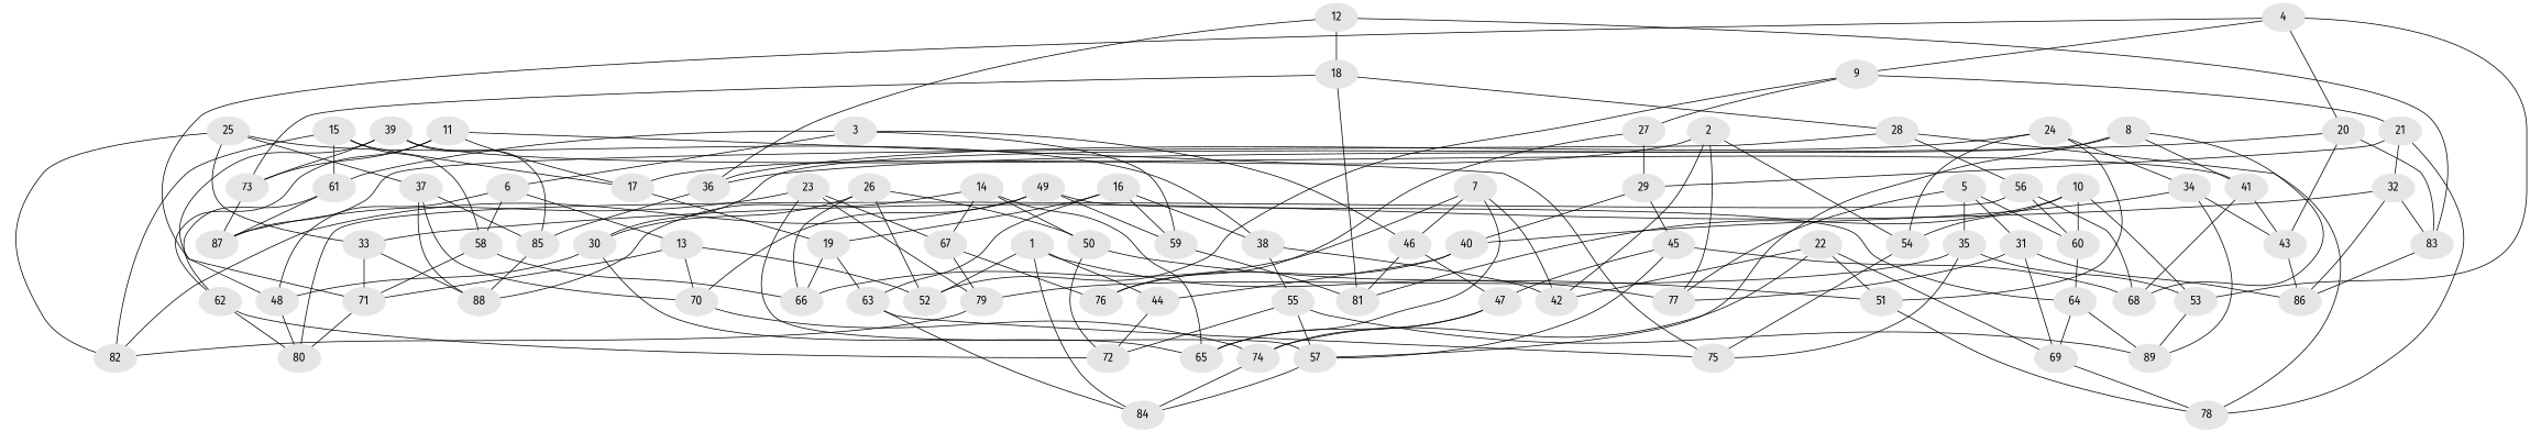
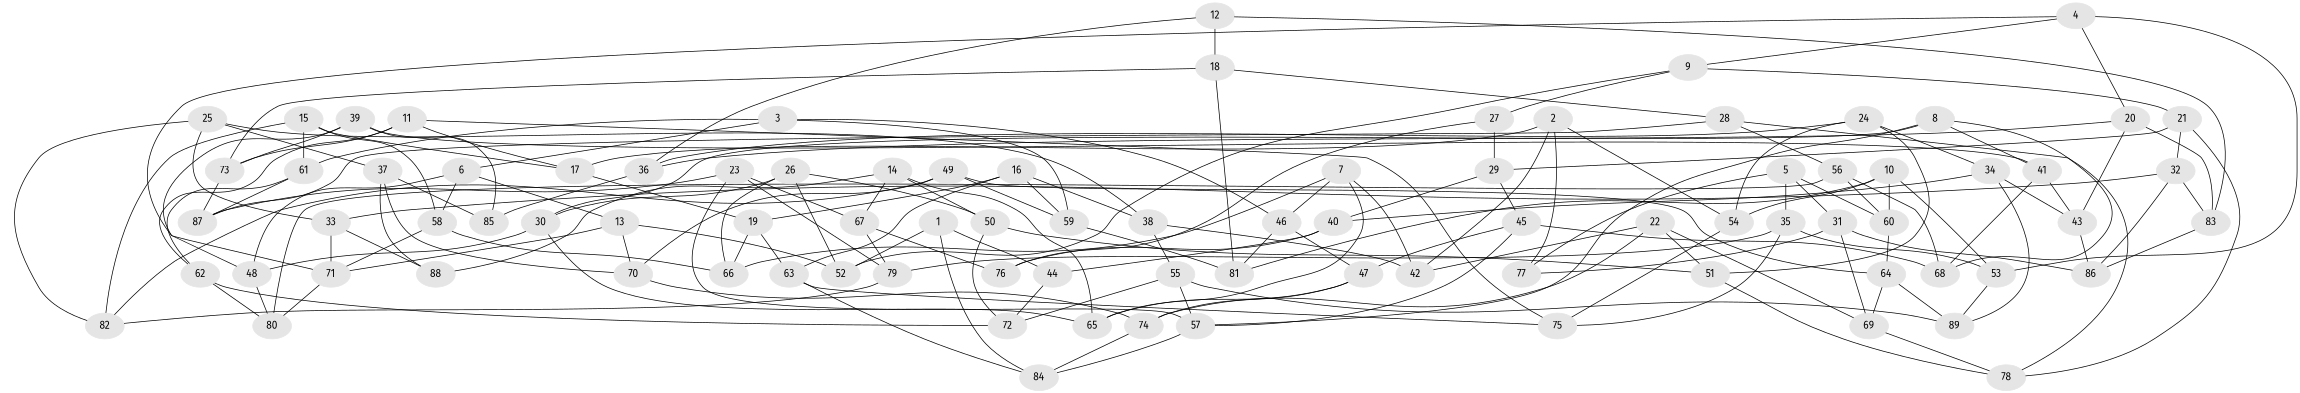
  graph {
    fontname="Fira Sans"
    node [color=gray90 fontname="Fira Sans" style=filled]
    edge [fontname="Fira Sans"]
    1
    44
    52
    77
    84
    72
    2
    17
    42
    54
    19
    75
    3
    6
    46
    59
    61
    13
    48
    58
    81
    47
    62
    87
    4
    9
    20
    53
    71
    21
    27
    36
    83
    43
    89
    80
    5
    31
    35
    60
    69
    86
    79
    64
    70
    66
    7
    65
    8
    30
    41
    57
    68
    29
    32
    78
    76
    10
    11
    73
    12
    18
    28
    85
    74
    14
    50
    67
    88
    51
    15
    82
    16
    38
    63
    55
    56
    40
    45
    33
    22
    23
    24
    34
    25
    37
    26
    39
    49
    1 -- 44
    1 -- 52
-   1 -- 77
    1 -- 84
    44 -- 72
    2 -- 77
    2 -- 17
    2 -- 42
    2 -- 54
    17 -- 19
    54 -- 75
    19 -- 66
    19 -- 63
    3 -- 6
    3 -- 46
    3 -- 59
    3 -- 61
    6 -- 13
    6 -- 48
    6 -- 58
    46 -- 81
    46 -- 47
    59 -- 81
    61 -- 62
    61 -- 87
    13 -- 52
    13 -- 71
    13 -- 70
    48 -- 80
    58 -- 71
    58 -- 66
    47 -- 65
    47 -- 74
    62 -- 72
    62 -- 80
    4 -- 9
    4 -- 20
    4 -- 53
    4 -- 71
    9 -- 52
    9 -- 21
    9 -- 27
    20 -- 36
    20 -- 83
    20 -- 43
    53 -- 89
    71 -- 80
    21 -- 29
    21 -- 32
    21 -- 78
    27 -- 29
    27 -- 76
    36 -- 85
    83 -- 86
    43 -- 86
    5 -- 77
    5 -- 31
    5 -- 35
    5 -- 60
    31 -- 77
    31 -- 69
    31 -- 86
    35 -- 75
    35 -- 53
    35 -- 79
    60 -- 64
    69 -- 78
    79 -- 82
    64 -- 89
    64 -- 69
    70 -- 74
    7 -- 42
    7 -- 46
    7 -- 66
    7 -- 65
    8 -- 30
    8 -- 41
    8 -- 57
    8 -- 68
    30 -- 48
    30 -- 65
    41 -- 43
    41 -- 68
    57 -- 84
    29 -- 40
    29 -- 45
    32 -- 83
    32 -- 86
    32 -- 33
    10 -- 54
    10 -- 81
    10 -- 53
    10 -- 60
    11 -- 17
    11 -- 75
    11 -- 62
    11 -- 73
    73 -- 87
    12 -- 36
    12 -- 83
    12 -- 18
    18 -- 81
    18 -- 73
    18 -- 28
    28 -- 87
    28 -- 78
    28 -- 56
-   85 -- 88
    74 -- 84
    14 -- 65
    14 -- 50
    14 -- 67
    14 -- 88
    50 -- 72
    50 -- 51
    67 -- 79
    67 -- 76
    51 -- 78
    15 -- 17
    15 -- 61
    15 -- 58
    15 -- 82
    16 -- 19
    16 -- 59
    16 -- 38
    16 -- 63
    38 -- 42
    38 -- 55
    63 -- 84
    63 -- 75
    55 -- 72
    55 -- 89
    55 -- 57
    56 -- 80
    56 -- 60
    56 -- 68
    40 -- 44
    40 -- 76
    45 -- 47
    45 -- 57
    45 -- 68
    33 -- 71
    33 -- 88
    22 -- 42
    22 -- 69
    22 -- 74
    22 -- 51
    23 -- 87
    23 -- 79
    23 -- 57
    23 -- 67
    24 -- 54
    24 -- 36
    24 -- 51
    24 -- 34
    34 -- 43
    34 -- 89
    34 -- 40
    25 -- 82
    25 -- 38
    25 -- 33
    25 -- 37
    37 -- 70
    37 -- 85
    37 -- 88
    26 -- 52
    26 -- 66
    26 -- 30
    26 -- 50
    39 -- 48
    39 -- 41
    39 -- 73
    39 -- 85
    49 -- 59
    49 -- 64
    49 -- 70
    49 -- 82
  }
